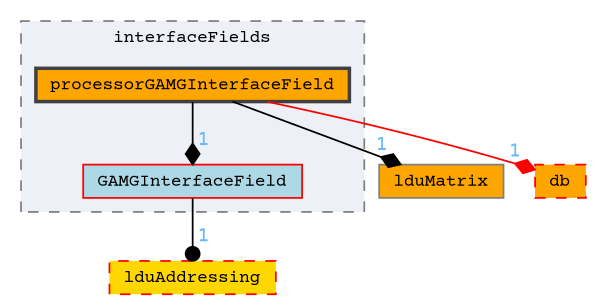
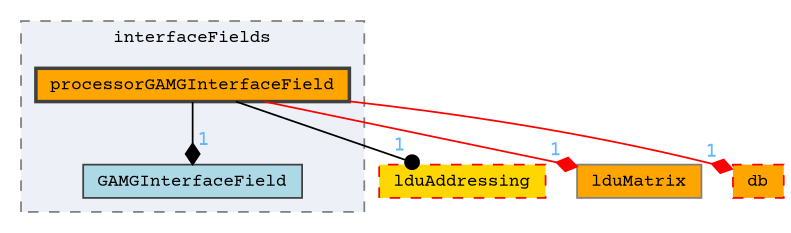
  digraph {
    compound=true
    fontname="Courier Prime"
    node [color=grey25 fillcolor=orange fontname="Courier Prime" fontsize=10 shape=box style=filled]
    edge [arrowhead=diamond color=black fontcolor=steelblue1 fontname="Courier Prime" fontsize=10 headlabel=1 labeldistance=1.5 labelfontname=Helvetica labelfontsize=10]
-   n1 [color=red fillcolor=lightblue height=0.2 label=GAMGInterfaceField width=0.4]
+   n1 [fillcolor=lightblue height=0.2 label=GAMGInterfaceField width=0.4]
    n2 [height=0.2 label=processorGAMGInterfaceField style="filled,bold" width=0.4]
    n3 [color=red fillcolor=gold height=0.2 label=lduAddressing style="filled,dashed" width=0.4]
    n4 [color=grey50 height=0.2 label=lduMatrix width=0.4]
    n5 [color=red height=0.2 label=db style="filled,dashed" width=0.4]
    subgraph cluster_1 {
      bgcolor="#edf0f7"
      fontsize=10
      label=interfaceFields
      pencolor=grey50
      style="filled,dashed"
      n1
      n2
    }
    n2 -> n1
-   n1 -> n3 [arrowhead=dot]
-   n2 -> n4
+   n2 -> n3 [arrowhead=dot]
+   n2 -> n4 [color=red]
    n2 -> n5 [color=red]
  }
